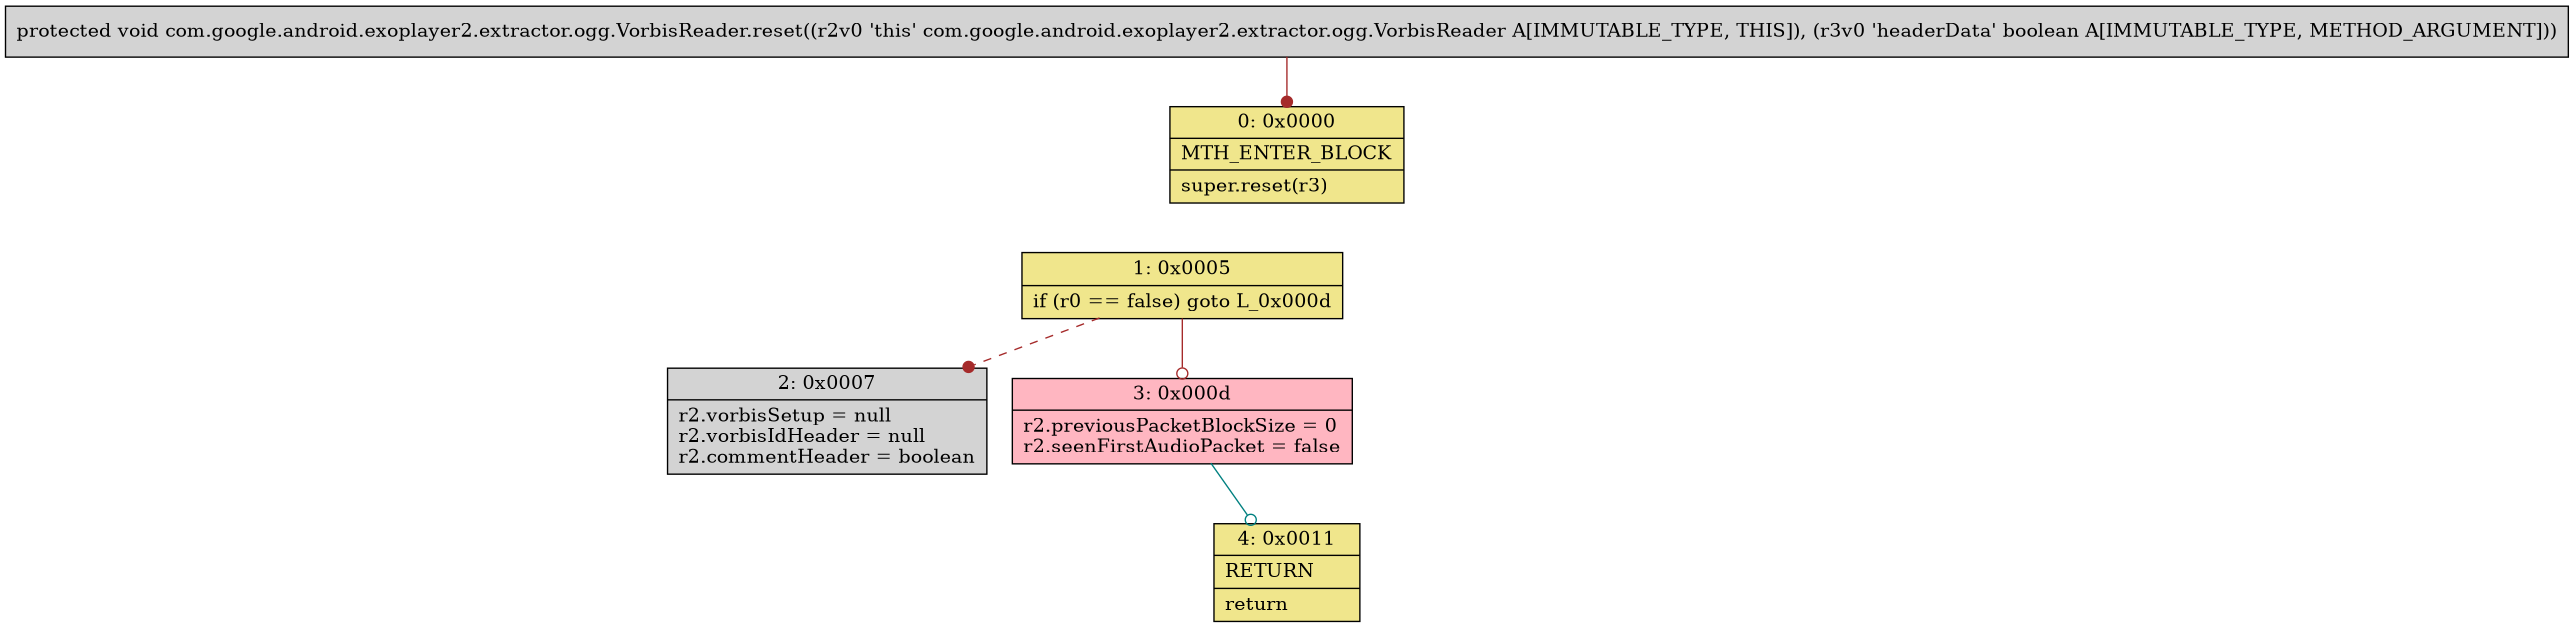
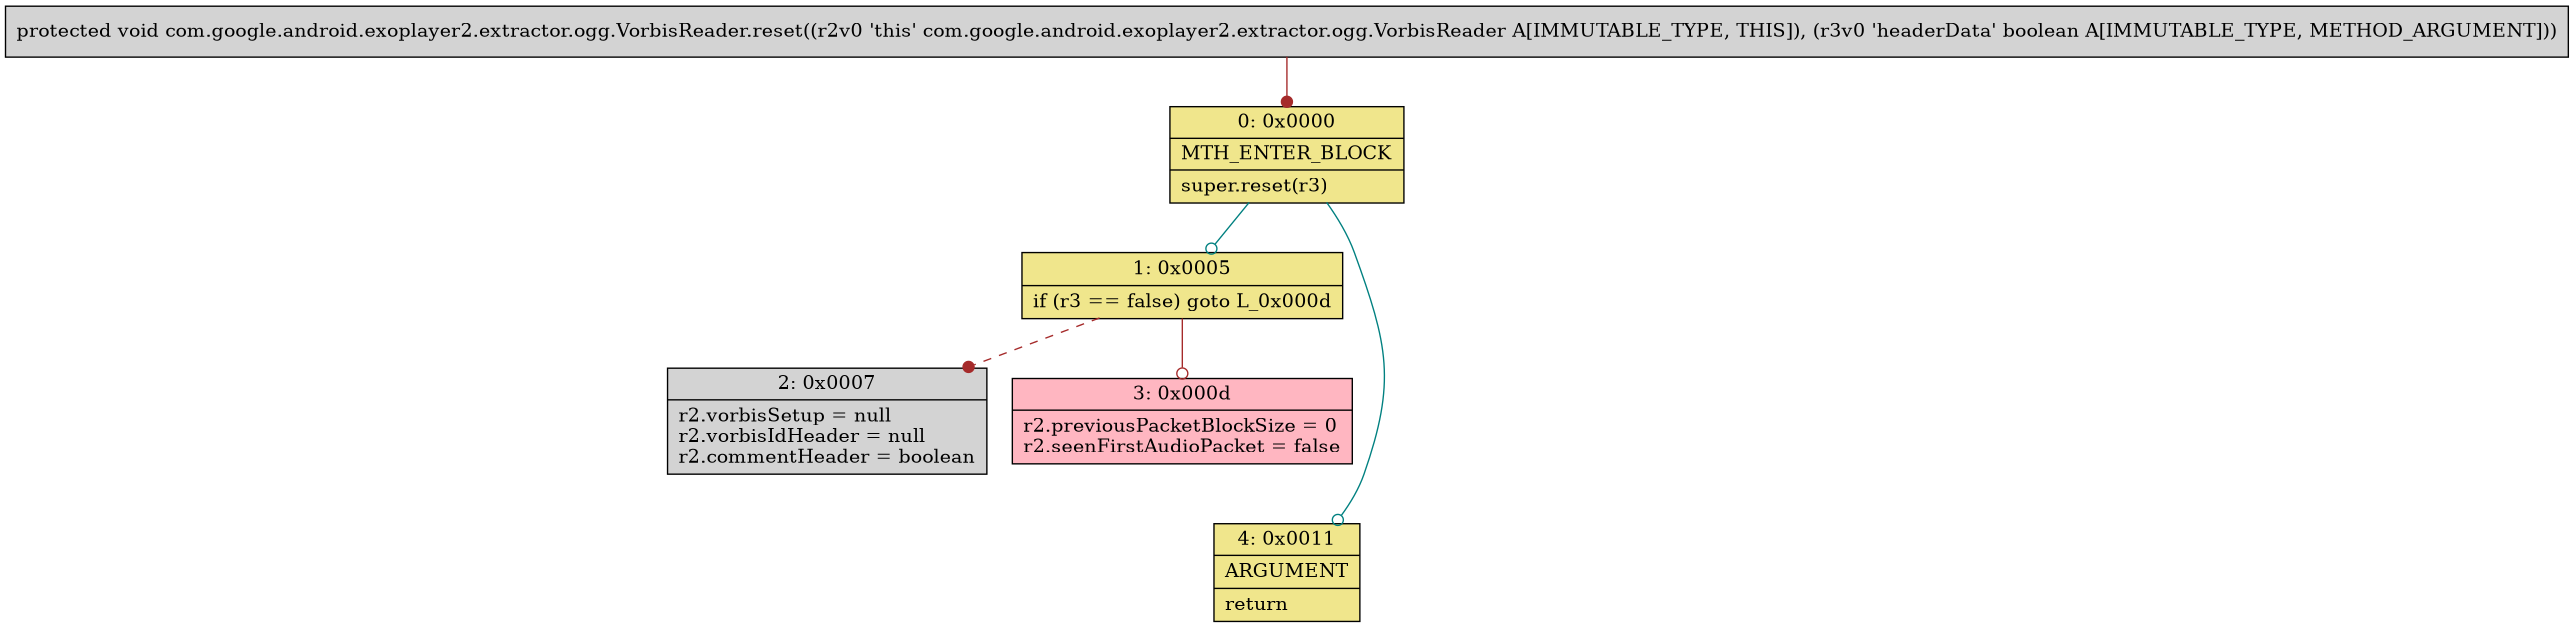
  digraph {
    node [fillcolor=khaki shape=record style=filled]
    edge [arrowhead=odot color=brown]
    n1 [label="{0\:\ 0x0000|MTH_ENTER_BLOCK\l|super.reset(r3)\l}"]
-   n2 [label="{1\:\ 0x0005|if (r0 == false) goto L_0x000d\l}"]
+   n2 [label="{1\:\ 0x0005|if (r3 == false) goto L_0x000d\l}"]
    n3 [fillcolor=lightgrey label="{2\:\ 0x0007|r2.vorbisSetup = null\lr2.vorbisIdHeader = null\lr2.commentHeader = boolean\l}"]
    n4 [fillcolor=lightpink label="{3\:\ 0x000d|r2.previousPacketBlockSize = 0\lr2.seenFirstAudioPacket = false\l}"]
-   n5 [label="{4\:\ 0x0011|RETURN\l|return\l}"]
+   n5 [label="{4\:\ 0x0011|ARGUMENT\l|return\l}"]
    n6 [fillcolor=lightgrey label="{protected void com.google.android.exoplayer2.extractor.ogg.VorbisReader.reset((r2v0 'this' com.google.android.exoplayer2.extractor.ogg.VorbisReader A[IMMUTABLE_TYPE, THIS]), (r3v0 'headerData' boolean A[IMMUTABLE_TYPE, METHOD_ARGUMENT])) }"]
+   n1 -> n2 [color=teal]
    n2 -> n3 [arrowhead=dot style=dashed]
    n2 -> n4
-   n4 -> n5 [color=teal]
+   n1 -> n5 [color=teal]
    n6 -> n1 [arrowhead=dot]
  }
